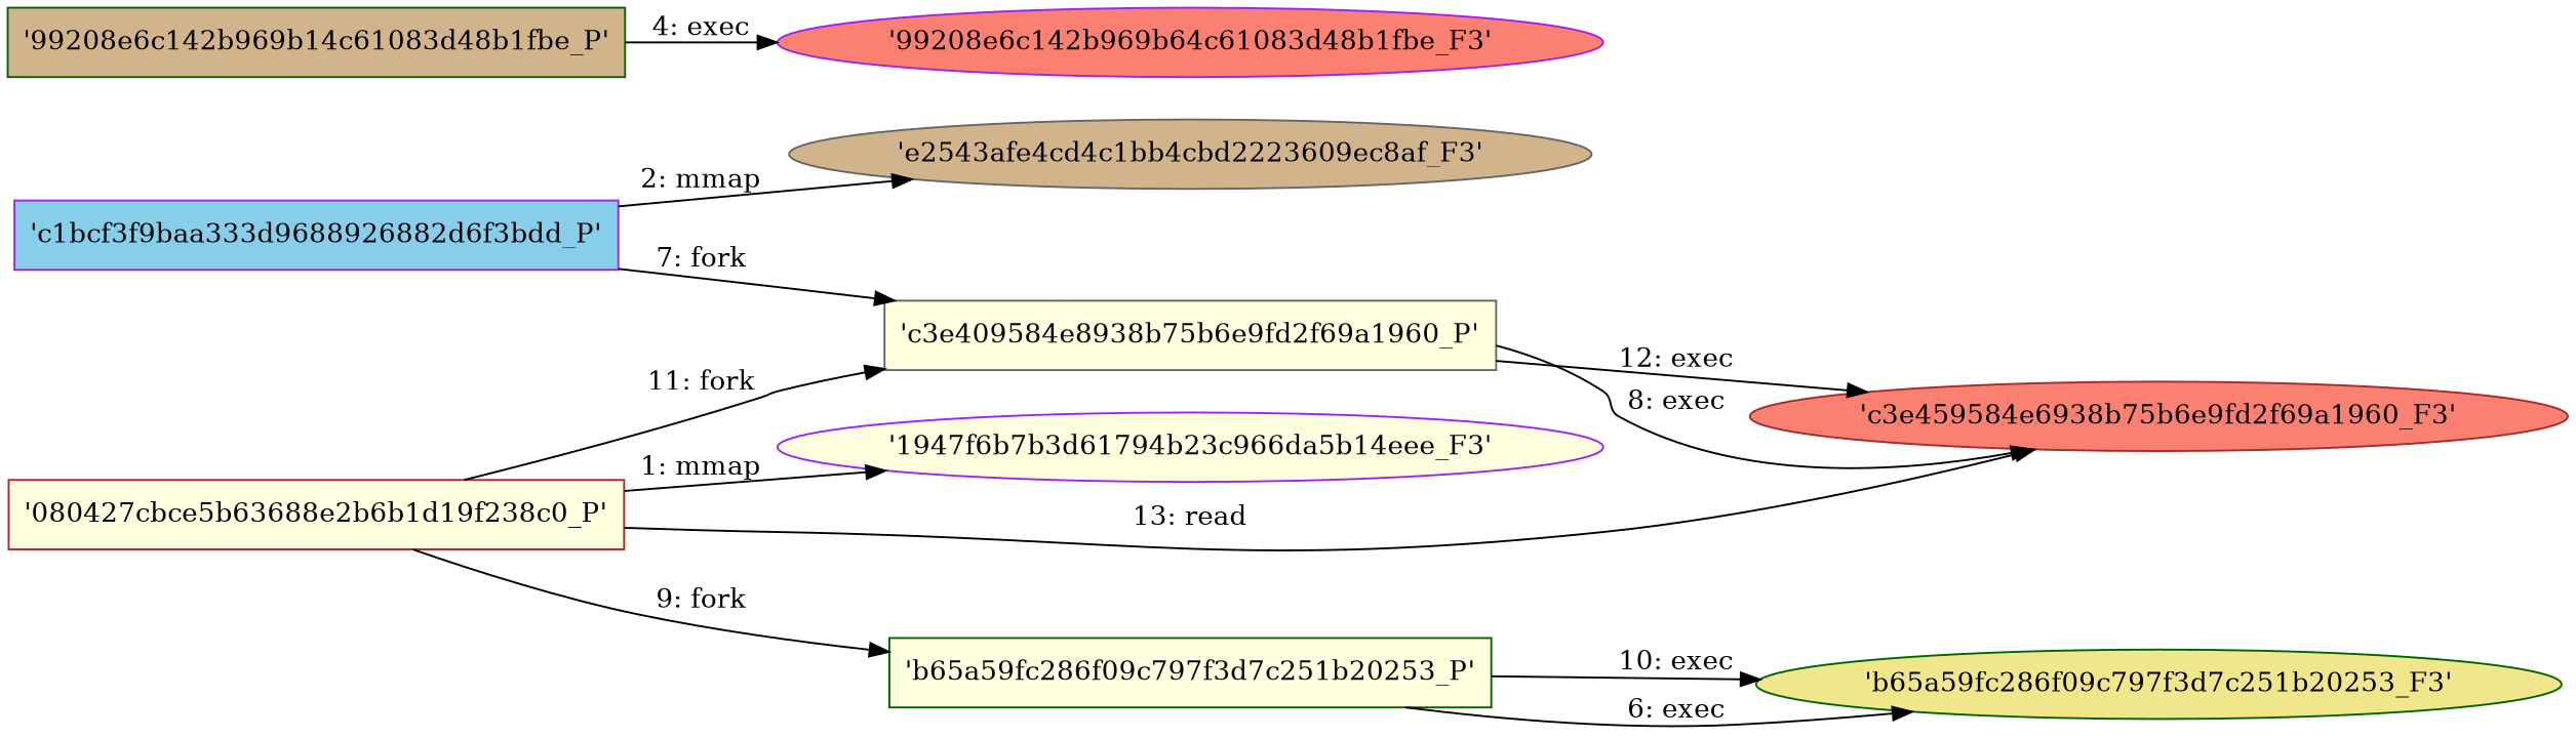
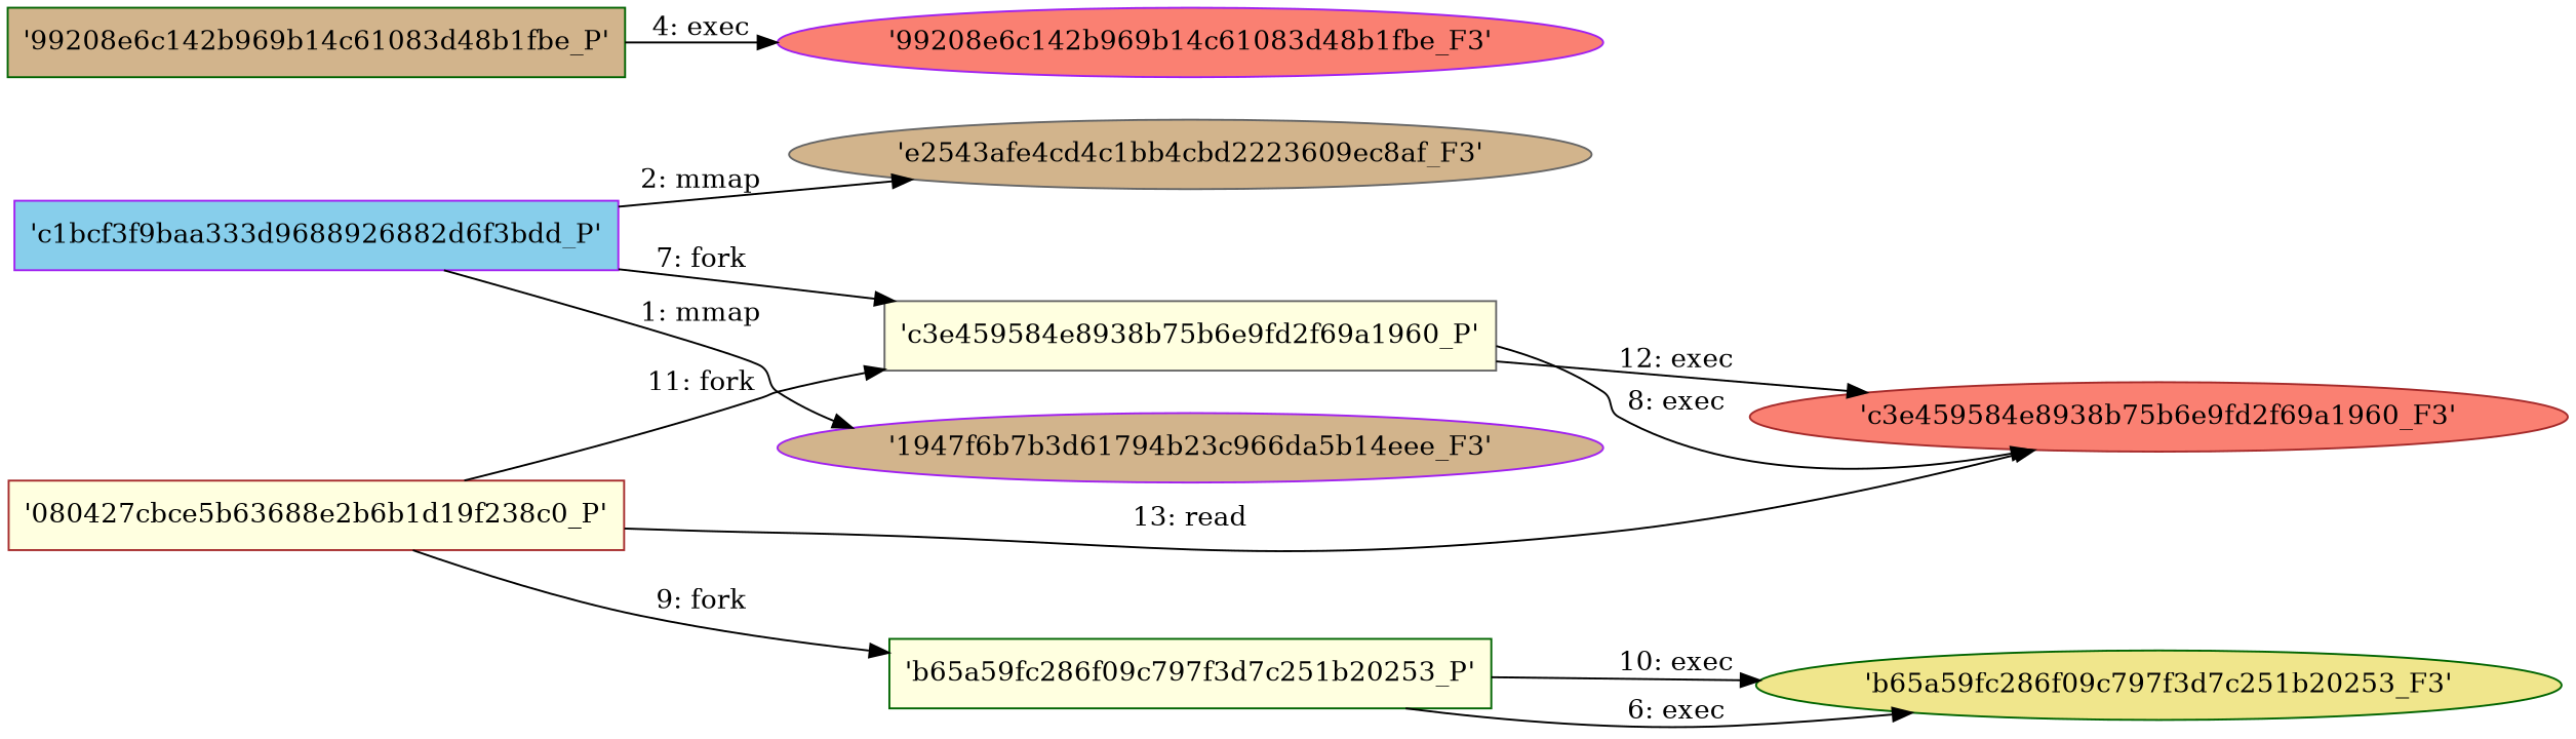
  digraph {
    engine=neato
    fixedsize=false
    fontsize=10
    nodesep=0.3
    rankdir=LR
    ranksep=0
    splines=true
    node [color=purple fillcolor=tan node_type=Process shape=ellipse style=filled]
-   "'1947f6b7b3d61794b23c966da5b14eee_F3'" [fillcolor=lightyellow node_type=file]
+   "'1947f6b7b3d61794b23c966da5b14eee_F3'" [node_type=file]
    "'c1bcf3f9baa333d9688926882d6f3bdd_P'" [fillcolor=skyblue shape=box]
    "'e2543afe4cd4c1bb4cbd2223609ec8af_F3'" [color=gray40 node_type=file]
-   "'c3e459584e8938b75b6e9fd2f69a1960_P'" [color=gray40 fillcolor=lightyellow shape=box label="'c3e409584e8938b75b6e9fd2f69a1960_P'"]
+   "'c3e459584e8938b75b6e9fd2f69a1960_P'" [color=gray40 fillcolor=lightyellow shape=box]
    "'99208e6c142b969b14c61083d48b1fbe_P'" [color=darkgreen shape=box]
-   "'99208e6c142b969b14c61083d48b1fbe_F3'" [fillcolor=salmon node_type=File label="'99208e6c142b969b64c61083d48b1fbe_F3'"]
+   "'99208e6c142b969b14c61083d48b1fbe_F3'" [fillcolor=salmon node_type=File]
    "'b65a59fc286f09c797f3d7c251b20253_P'" [color=darkgreen fillcolor=lightyellow shape=box]
    "'b65a59fc286f09c797f3d7c251b20253_F3'" [color=darkgreen fillcolor=khaki node_type=File]
-   "'c3e459584e8938b75b6e9fd2f69a1960_F3'" [color=brown fillcolor=salmon node_type=file label="'c3e459584e6938b75b6e9fd2f69a1960_F3'"]
+   "'c3e459584e8938b75b6e9fd2f69a1960_F3'" [color=brown fillcolor=salmon node_type=file]
    "'080427cbce5b63688e2b6b1d19f238c0_P'" [color=brown fillcolor=lightyellow shape=box]
-   "'080427cbce5b63688e2b6b1d19f238c0_P'" -> "'1947f6b7b3d61794b23c966da5b14eee_F3'" [label="1: mmap"]
+   "'c1bcf3f9baa333d9688926882d6f3bdd_P'" -> "'1947f6b7b3d61794b23c966da5b14eee_F3'" [label="1: mmap"]
    "'c1bcf3f9baa333d9688926882d6f3bdd_P'" -> "'e2543afe4cd4c1bb4cbd2223609ec8af_F3'" [label="2: mmap"]
    "'c1bcf3f9baa333d9688926882d6f3bdd_P'" -> "'c3e459584e8938b75b6e9fd2f69a1960_P'" [label="7: fork"]
    "'c3e459584e8938b75b6e9fd2f69a1960_P'" -> "'c3e459584e8938b75b6e9fd2f69a1960_F3'" [label="8: exec"]
    "'c3e459584e8938b75b6e9fd2f69a1960_P'" -> "'c3e459584e8938b75b6e9fd2f69a1960_F3'" [label="12: exec"]
    "'99208e6c142b969b14c61083d48b1fbe_P'" -> "'99208e6c142b969b14c61083d48b1fbe_F3'" [label="4: exec"]
    "'b65a59fc286f09c797f3d7c251b20253_P'" -> "'b65a59fc286f09c797f3d7c251b20253_F3'" [label="6: exec"]
    "'b65a59fc286f09c797f3d7c251b20253_P'" -> "'b65a59fc286f09c797f3d7c251b20253_F3'" [label="10: exec"]
    "'080427cbce5b63688e2b6b1d19f238c0_P'" -> "'c3e459584e8938b75b6e9fd2f69a1960_P'" [label="11: fork"]
    "'080427cbce5b63688e2b6b1d19f238c0_P'" -> "'b65a59fc286f09c797f3d7c251b20253_P'" [label="9: fork"]
    "'080427cbce5b63688e2b6b1d19f238c0_P'" -> "'c3e459584e8938b75b6e9fd2f69a1960_F3'" [label="13: read"]
  }
